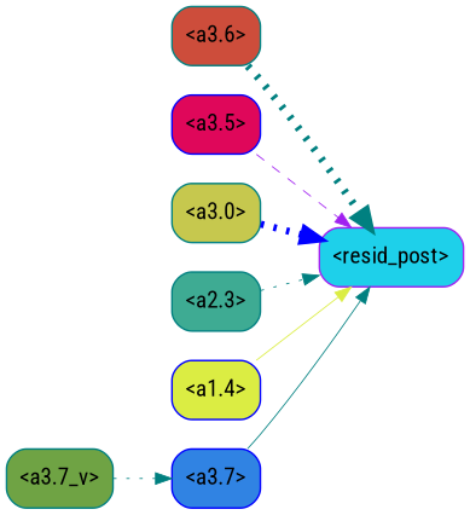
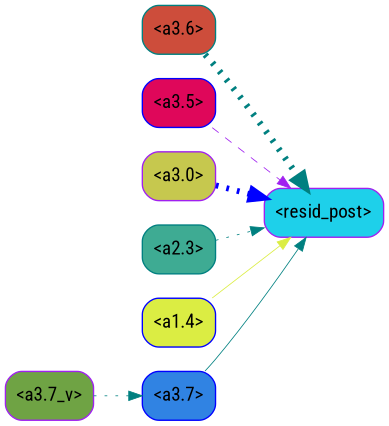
  strict digraph {
    fontname="Roboto Condensed"
    rankdir=LR
    splines=true
    node [color=blue fontname="Roboto Condensed" shape=box style="filled, rounded"]
    edge [color=teal fontname="Roboto Condensed" penwidth=0.6 style=dotted]
    "<a3.7>" [fillcolor="#3083e3"]
    "<resid_post>" [color=purple fillcolor="#1ed0ea"]
    "<a3.6>" [color=teal fillcolor="#cd4d3b"]
    "<a3.5>" [fillcolor="#df075a"]
-   "<a3.0>" [color=teal fillcolor="#c6c84e"]
+   "<a3.0>" [color=purple fillcolor="#c6c84e"]
    "<a2.3>" [color=teal fillcolor="#3eab93"]
    "<a1.4>" [fillcolor="#dbed43"]
-   "<a3.7_v>" [color=teal fillcolor="#6fa344"]
+   "<a3.7_v>" [color=purple fillcolor="#6fa344"]
    "<a3.7>" -> "<resid_post>" [style=bold]
    "<a3.6>" -> "<resid_post>" [penwidth=4.6696330308914185]
    "<a3.5>" -> "<resid_post>" [color=purple style=dashed]
    "<a3.0>" -> "<resid_post>" [color=blue penwidth=4.282557368278503]
    "<a2.3>" -> "<resid_post>"
    "<a1.4>" -> "<resid_post>" [color="#dbed43" style=""]
    "<a3.7_v>" -> "<a3.7>"
  }
